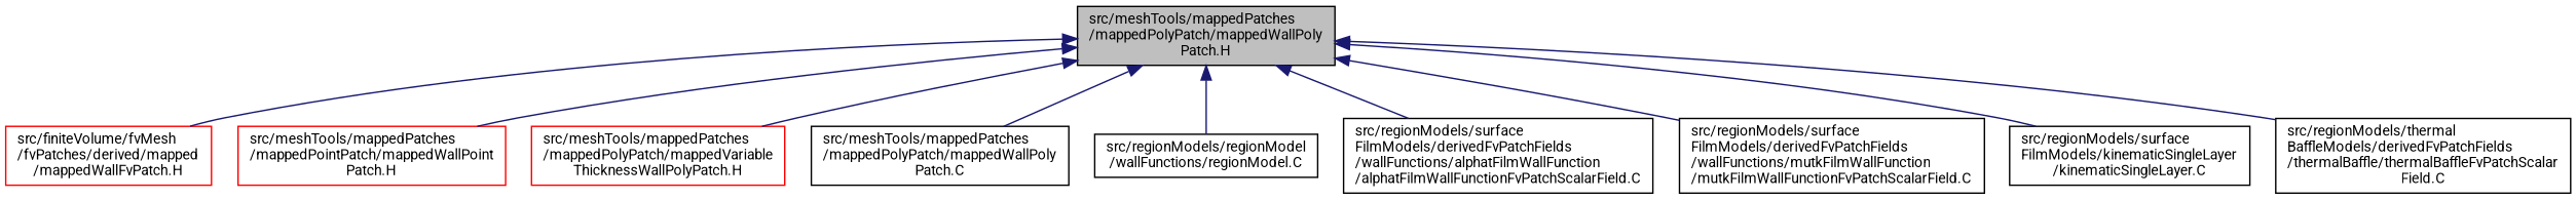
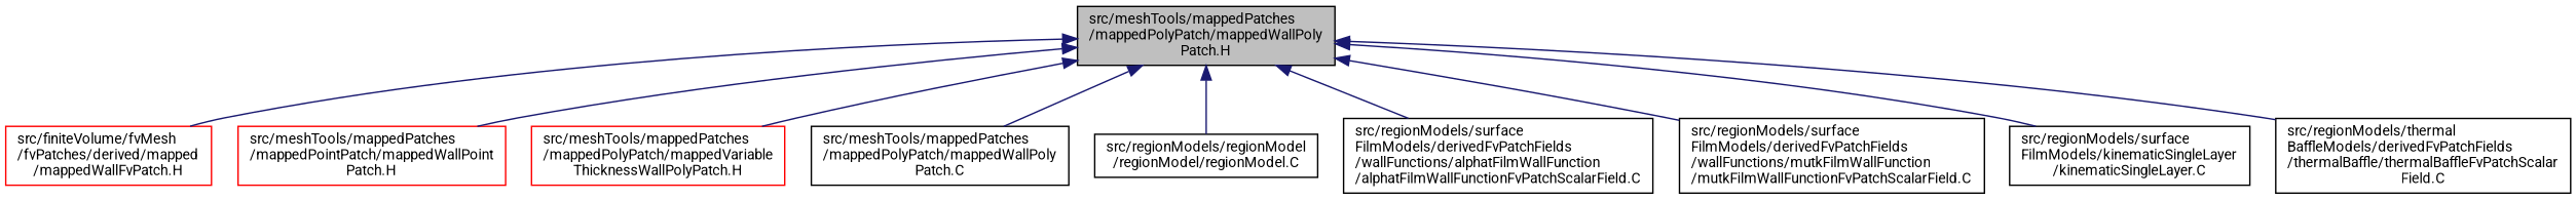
  digraph {
    fontname=Roboto
    node [color=black fontname=Roboto fontsize=10 shape=record]
    edge [color=midnightblue dir=back fontname=Roboto fontsize=10 labelfontname=FreeSans labelfontsize=10 style=solid]
    n1 [fillcolor=grey75 fontcolor=black height=0.2 label="src/meshTools/mappedPatches\l/mappedPolyPatch/mappedWallPoly\lPatch.H" style=filled width=0.4]
    n2 [color=red height=0.2 label="src/finiteVolume/fvMesh\l/fvPatches/derived/mapped\l/mappedWallFvPatch.H" width=0.4]
    n3 [color=red height=0.2 label="src/meshTools/mappedPatches\l/mappedPointPatch/mappedWallPoint\lPatch.H" width=0.4]
    n4 [color=red height=0.2 label="src/meshTools/mappedPatches\l/mappedPolyPatch/mappedVariable\lThicknessWallPolyPatch.H" width=0.4]
    n5 [height=0.2 label="src/meshTools/mappedPatches\l/mappedPolyPatch/mappedWallPoly\lPatch.C" width=0.4]
-   n6 [height=0.2 label="src/regionModels/regionModel\l/wallFunctions/regionModel.C" width=0.4]
+   n6 [height=0.2 label="src/regionModels/regionModel\l/regionModel/regionModel.C" width=0.4]
    n7 [height=0.2 label="src/regionModels/surface\lFilmModels/derivedFvPatchFields\l/wallFunctions/alphatFilmWallFunction\l/alphatFilmWallFunctionFvPatchScalarField.C" width=0.4]
    n8 [height=0.2 label="src/regionModels/surface\lFilmModels/derivedFvPatchFields\l/wallFunctions/mutkFilmWallFunction\l/mutkFilmWallFunctionFvPatchScalarField.C" width=0.4]
    n9 [height=0.2 label="src/regionModels/surface\lFilmModels/kinematicSingleLayer\l/kinematicSingleLayer.C" width=0.4]
    n10 [height=0.2 label="src/regionModels/thermal\lBaffleModels/derivedFvPatchFields\l/thermalBaffle/thermalBaffleFvPatchScalar\lField.C" width=0.4]
    n1 -> n2
    n1 -> n3
    n1 -> n4
    n1 -> n5
    n1 -> n6
    n1 -> n7
    n1 -> n8
    n1 -> n9
    n1 -> n10
  }
